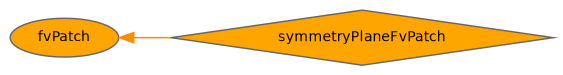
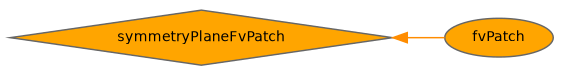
  digraph {
    rankdir=LR
    node [color=gray40 fillcolor=orange fontname=Helvetica fontsize=10 style=filled]
    n1 [fontcolor=black height=0.2 label=symmetryPlaneFvPatch shape=diamond width=0.4]
    n2 [height=0.2 label=fvPatch shape=ellipse width=0.4]
-   n2 -> n1 [color=darkorange dir=back fontname=Helvetica fontsize=10 labelfontname=Helvetica labelfontsize=10 style=solid]
+   n1 -> n2 [color=darkorange dir=back fontname=Helvetica fontsize=10 labelfontname=Helvetica labelfontsize=10 style=solid]
  }
